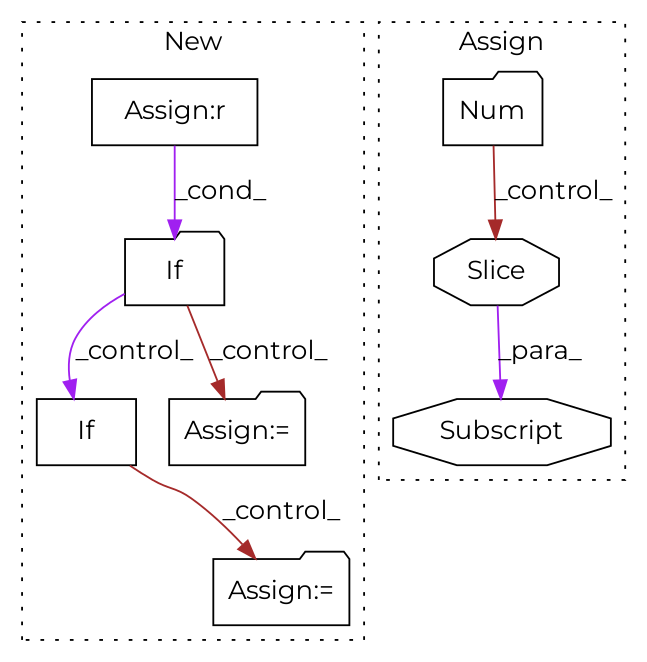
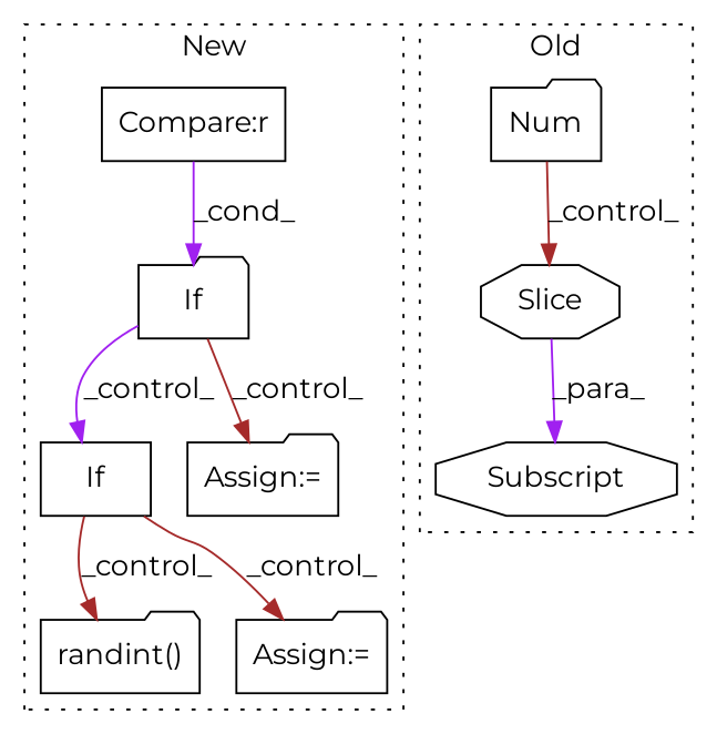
  digraph {
    fontname=Montserrat
    node [a=96 fontname=Montserrat l=3 shape=folder]
    edge [color=brown fontname=Montserrat]
+   n1 [a=75 l="18,43" label="randint()" s="4577,4596"]
    n2 [label=If s=4536 shape=box]
-   n3 [a=40 l=24 label="Assign:r" s=4418 shape=box]
+   n3 [a=40 l=24 label="Compare:r" s=4418 shape=box]
    n4 [label=If s=4415]
    n5 [a=68 label="Assign:=" s=4675]
    n6 [a=68 l=18 label="Assign:=" s=4460]
    n7 [a=80 l=2 label=Slice s=2645 shape=octagon]
    n8 [a=63 l="13,0" label=Subscript s="2635,0" shape=octagon]
    n9 [a=76 l=1 label=Num s=2646]
    subgraph cluster_1 {
      label=New
      style=dotted
+     n1
      n2
      n3
      n4
      n5
      n6
    }
    subgraph cluster_2 {
-     label=Assign
+     label=Old
      style=dotted
      n7
      n8
      n9
    }
+   n2 -> n1 [label=_control_]
    n2 -> n5 [label=_control_]
    n3 -> n4 [color=purple label=_cond_]
    n4 -> n2 [color=purple label=_control_]
    n4 -> n6 [label=_control_]
    n7 -> n8 [color=purple label=_para_]
    n9 -> n7 [label=_control_]
  }
